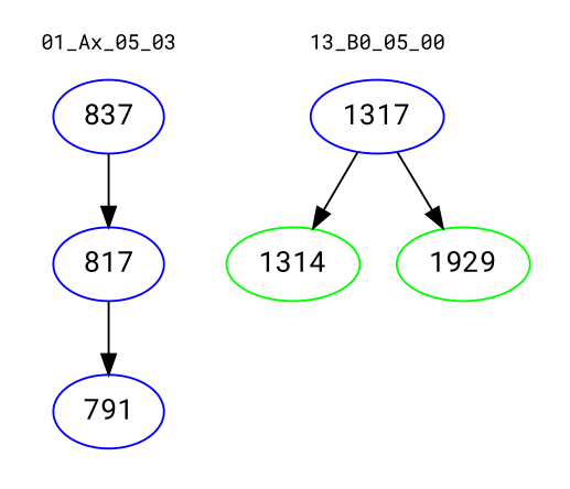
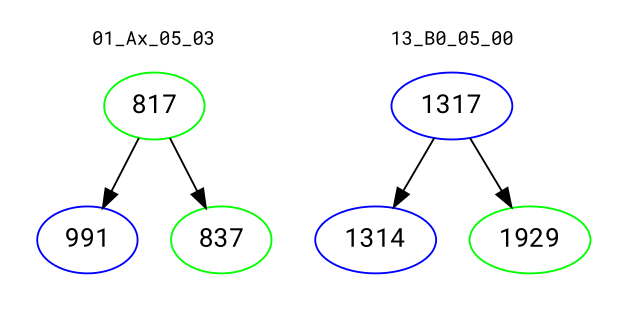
  digraph {
    fontname="Roboto Mono"
    node [color=blue fontname="Roboto Mono"]
    edge [color=black fontname="Roboto Mono"]
-   n1 [label=817]
-   n2 [label=791]
-   n3 [label=837]
+   n1 [color=green label=817]
+   n2 [label=991]
+   n3 [color=green label=837]
    n4 [label=1317]
-   n5 [color=green label=1314]
+   n5 [label=1314]
    n6 [color=green label=1929]
    subgraph cluster_1 {
      color=white
      fontsize=10
      label="01_Ax_05_03"
      n1
      n2
      n3
    }
    subgraph cluster_2 {
      color=white
      fontsize=10
      label="13_B0_05_00"
      n4
      n5
      n6
    }
    n1 -> n2
-   n3 -> n1
+   n1 -> n3
    n4 -> n5
    n4 -> n6
  }
